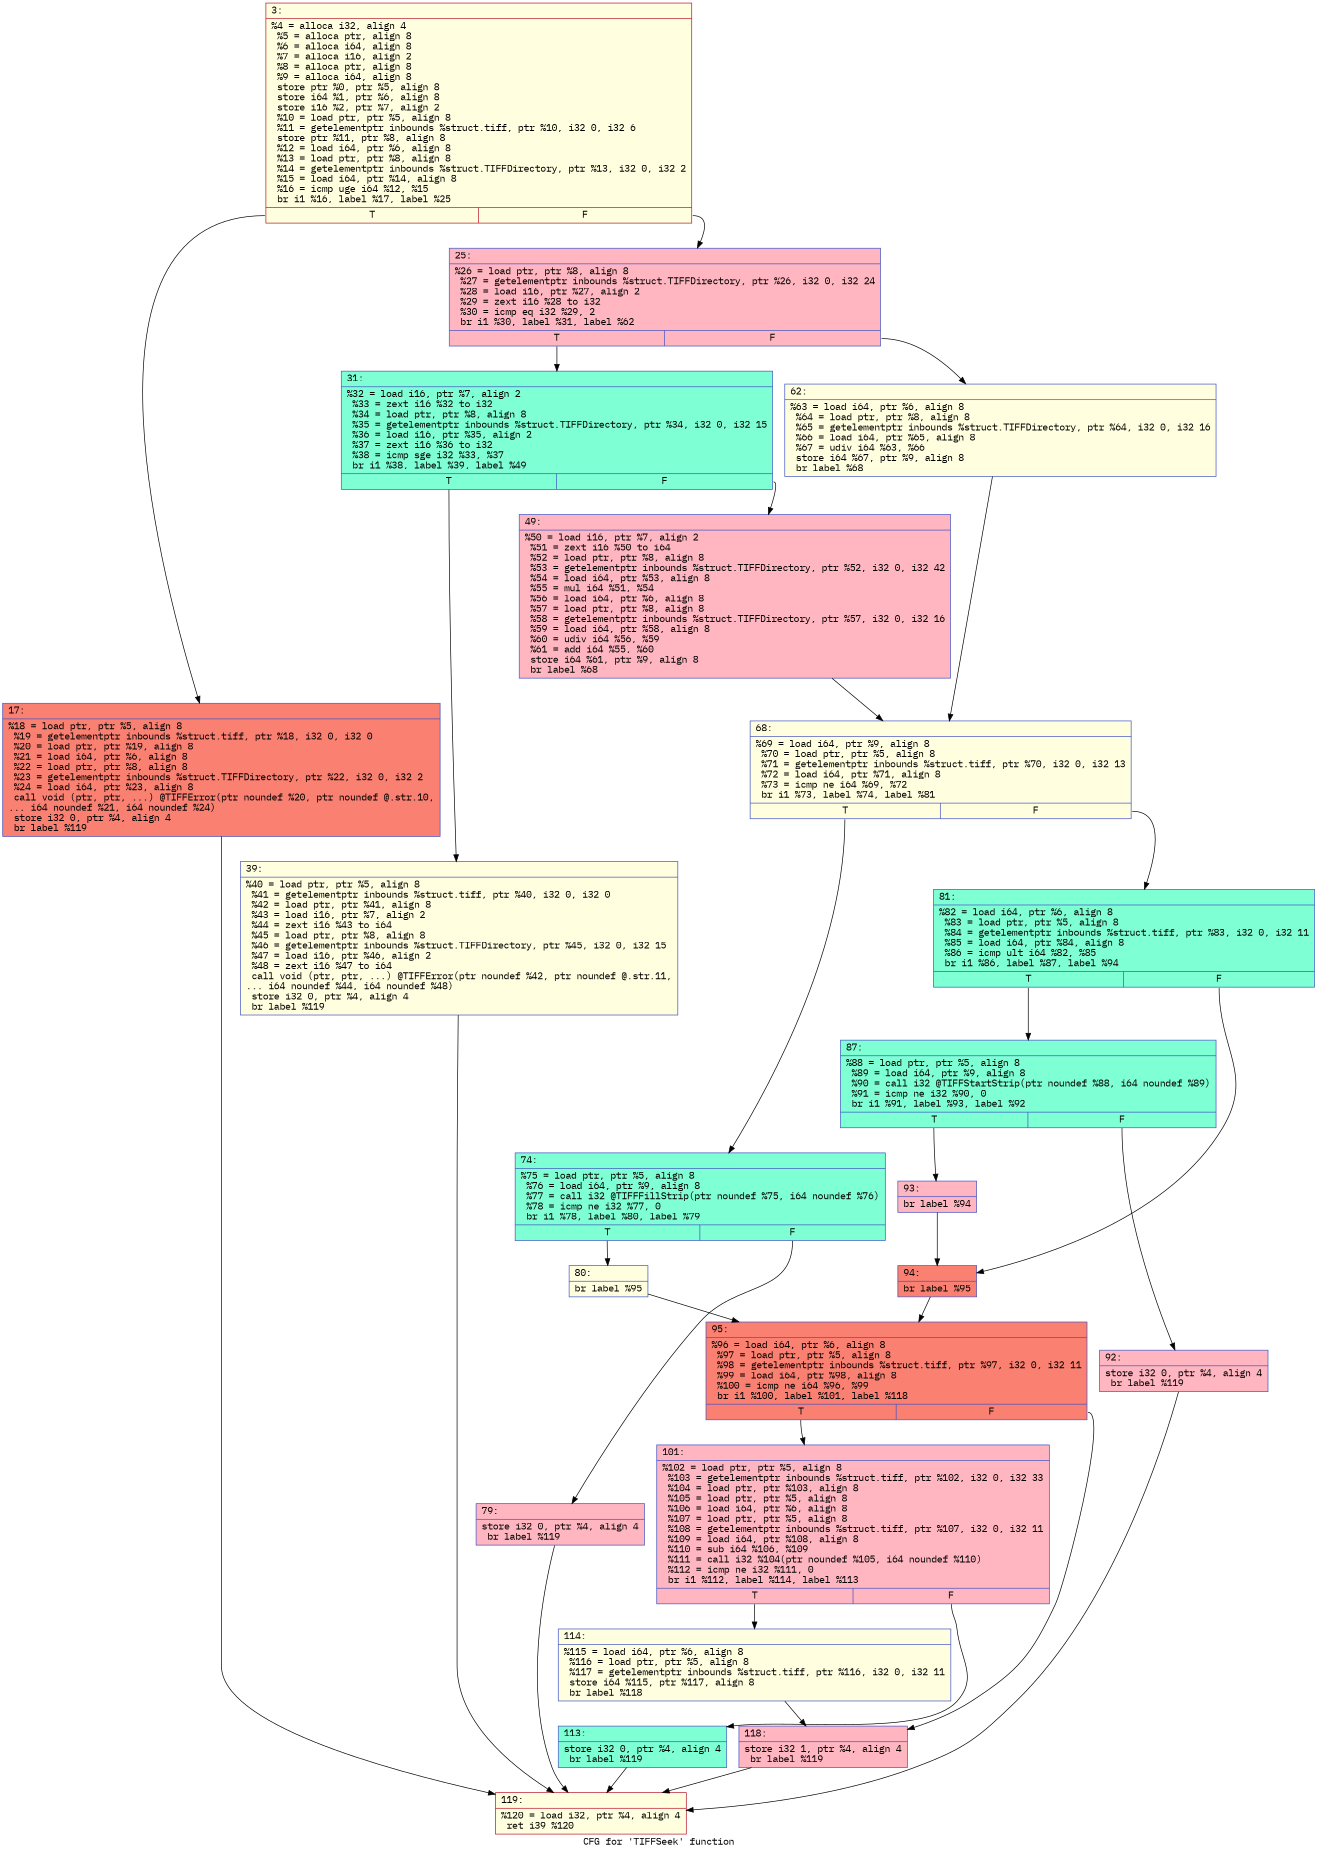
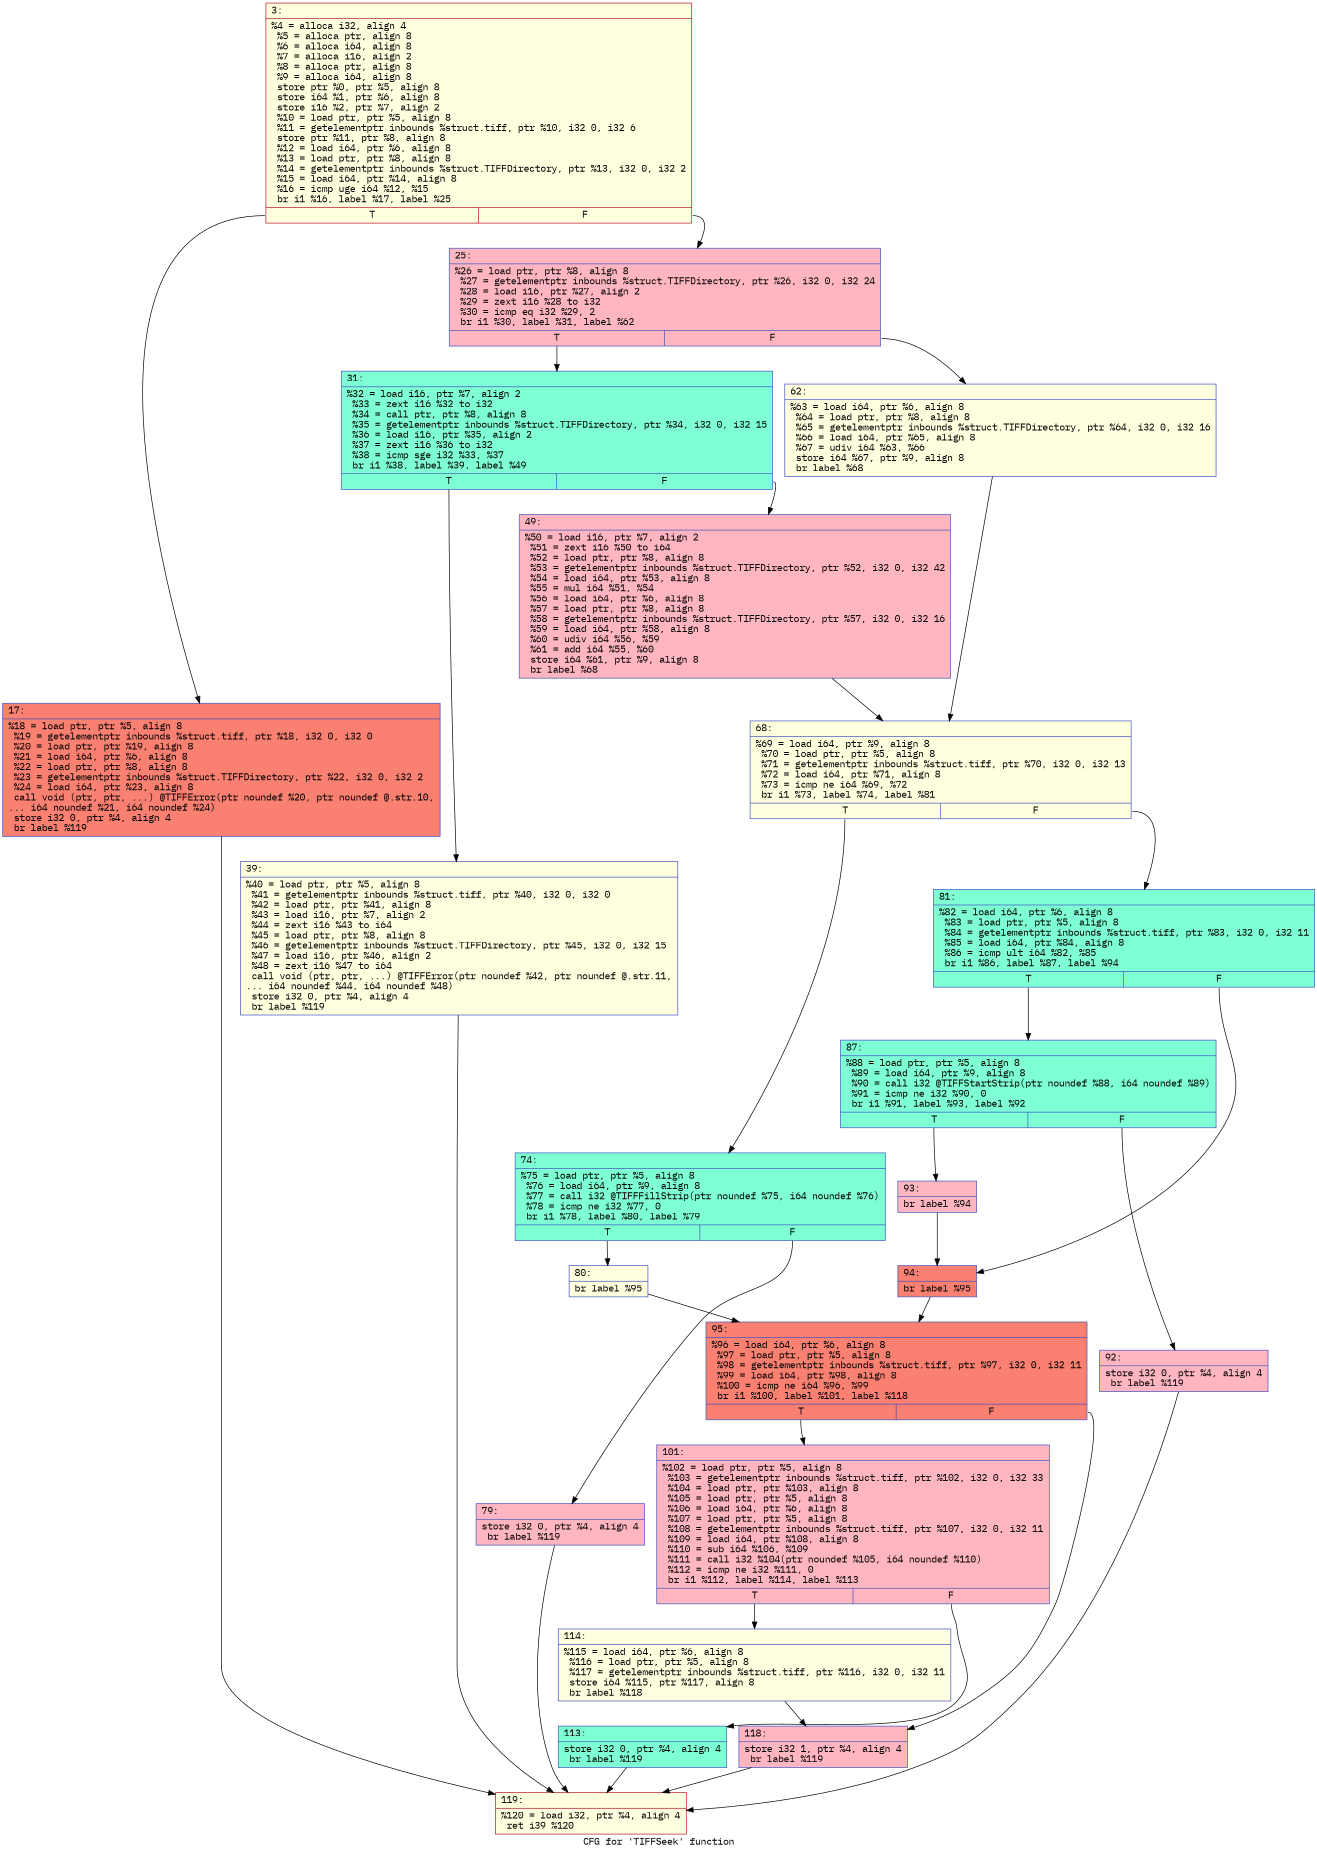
  digraph {
    fontname="IBM Plex Mono"
    label="CFG for 'TIFFSeek' function"
    node [color="#3d50c3ff" fillcolor=lightyellow fontname="IBM Plex Mono" shape=record style=filled]
    edge [fontname="IBM Plex Mono"]
    n1 [color="#b70d28ff" label="{3:\l|  %4 = alloca i32, align 4\l  %5 = alloca ptr, align 8\l  %6 = alloca i64, align 8\l  %7 = alloca i16, align 2\l  %8 = alloca ptr, align 8\l  %9 = alloca i64, align 8\l  store ptr %0, ptr %5, align 8\l  store i64 %1, ptr %6, align 8\l  store i16 %2, ptr %7, align 2\l  %10 = load ptr, ptr %5, align 8\l  %11 = getelementptr inbounds %struct.tiff, ptr %10, i32 0, i32 6\l  store ptr %11, ptr %8, align 8\l  %12 = load i64, ptr %6, align 8\l  %13 = load ptr, ptr %8, align 8\l  %14 = getelementptr inbounds %struct.TIFFDirectory, ptr %13, i32 0, i32 2\l  %15 = load i64, ptr %14, align 8\l  %16 = icmp uge i64 %12, %15\l  br i1 %16, label %17, label %25\l|{<s0>T|<s1>F}}"]
    n2 [fillcolor=salmon label="{17:\l|  %18 = load ptr, ptr %5, align 8\l  %19 = getelementptr inbounds %struct.tiff, ptr %18, i32 0, i32 0\l  %20 = load ptr, ptr %19, align 8\l  %21 = load i64, ptr %6, align 8\l  %22 = load ptr, ptr %8, align 8\l  %23 = getelementptr inbounds %struct.TIFFDirectory, ptr %22, i32 0, i32 2\l  %24 = load i64, ptr %23, align 8\l  call void (ptr, ptr, ...) @TIFFError(ptr noundef %20, ptr noundef @.str.10,\l... i64 noundef %21, i64 noundef %24)\l  store i32 0, ptr %4, align 4\l  br label %119\l}"]
    n3 [fillcolor=lightpink label="{25:\l|  %26 = load ptr, ptr %8, align 8\l  %27 = getelementptr inbounds %struct.TIFFDirectory, ptr %26, i32 0, i32 24\l  %28 = load i16, ptr %27, align 2\l  %29 = zext i16 %28 to i32\l  %30 = icmp eq i32 %29, 2\l  br i1 %30, label %31, label %62\l|{<s0>T|<s1>F}}"]
    n4 [color="#b70d28ff" label="{119:\l|  %120 = load i32, ptr %4, align 4\l  ret i39 %120\l}"]
-   n5 [fillcolor=aquamarine label="{31:\l|  %32 = load i16, ptr %7, align 2\l  %33 = zext i16 %32 to i32\l  %34 = load ptr, ptr %8, align 8\l  %35 = getelementptr inbounds %struct.TIFFDirectory, ptr %34, i32 0, i32 15\l  %36 = load i16, ptr %35, align 2\l  %37 = zext i16 %36 to i32\l  %38 = icmp sge i32 %33, %37\l  br i1 %38, label %39, label %49\l|{<s0>T|<s1>F}}"]
+   n5 [fillcolor=aquamarine label="{31:\l|  %32 = load i16, ptr %7, align 2\l  %33 = zext i16 %32 to i32\l  %34 = call ptr, ptr %8, align 8\l  %35 = getelementptr inbounds %struct.TIFFDirectory, ptr %34, i32 0, i32 15\l  %36 = load i16, ptr %35, align 2\l  %37 = zext i16 %36 to i32\l  %38 = icmp sge i32 %33, %37\l  br i1 %38, label %39, label %49\l|{<s0>T|<s1>F}}"]
    n6 [label="{62:\l|  %63 = load i64, ptr %6, align 8\l  %64 = load ptr, ptr %8, align 8\l  %65 = getelementptr inbounds %struct.TIFFDirectory, ptr %64, i32 0, i32 16\l  %66 = load i64, ptr %65, align 8\l  %67 = udiv i64 %63, %66\l  store i64 %67, ptr %9, align 8\l  br label %68\l}"]
    n7 [label="{39:\l|  %40 = load ptr, ptr %5, align 8\l  %41 = getelementptr inbounds %struct.tiff, ptr %40, i32 0, i32 0\l  %42 = load ptr, ptr %41, align 8\l  %43 = load i16, ptr %7, align 2\l  %44 = zext i16 %43 to i64\l  %45 = load ptr, ptr %8, align 8\l  %46 = getelementptr inbounds %struct.TIFFDirectory, ptr %45, i32 0, i32 15\l  %47 = load i16, ptr %46, align 2\l  %48 = zext i16 %47 to i64\l  call void (ptr, ptr, ...) @TIFFError(ptr noundef %42, ptr noundef @.str.11,\l... i64 noundef %44, i64 noundef %48)\l  store i32 0, ptr %4, align 4\l  br label %119\l}"]
    n8 [fillcolor=lightpink label="{49:\l|  %50 = load i16, ptr %7, align 2\l  %51 = zext i16 %50 to i64\l  %52 = load ptr, ptr %8, align 8\l  %53 = getelementptr inbounds %struct.TIFFDirectory, ptr %52, i32 0, i32 42\l  %54 = load i64, ptr %53, align 8\l  %55 = mul i64 %51, %54\l  %56 = load i64, ptr %6, align 8\l  %57 = load ptr, ptr %8, align 8\l  %58 = getelementptr inbounds %struct.TIFFDirectory, ptr %57, i32 0, i32 16\l  %59 = load i64, ptr %58, align 8\l  %60 = udiv i64 %56, %59\l  %61 = add i64 %55, %60\l  store i64 %61, ptr %9, align 8\l  br label %68\l}"]
    n9 [label="{68:\l|  %69 = load i64, ptr %9, align 8\l  %70 = load ptr, ptr %5, align 8\l  %71 = getelementptr inbounds %struct.tiff, ptr %70, i32 0, i32 13\l  %72 = load i64, ptr %71, align 8\l  %73 = icmp ne i64 %69, %72\l  br i1 %73, label %74, label %81\l|{<s0>T|<s1>F}}"]
    n10 [fillcolor=aquamarine label="{74:\l|  %75 = load ptr, ptr %5, align 8\l  %76 = load i64, ptr %9, align 8\l  %77 = call i32 @TIFFFillStrip(ptr noundef %75, i64 noundef %76)\l  %78 = icmp ne i32 %77, 0\l  br i1 %78, label %80, label %79\l|{<s0>T|<s1>F}}"]
    n11 [fillcolor=aquamarine label="{81:\l|  %82 = load i64, ptr %6, align 8\l  %83 = load ptr, ptr %5, align 8\l  %84 = getelementptr inbounds %struct.tiff, ptr %83, i32 0, i32 11\l  %85 = load i64, ptr %84, align 8\l  %86 = icmp ult i64 %82, %85\l  br i1 %86, label %87, label %94\l|{<s0>T|<s1>F}}"]
    n12 [label="{80:\l|  br label %95\l}"]
    n13 [fillcolor=lightpink label="{79:\l|  store i32 0, ptr %4, align 4\l  br label %119\l}"]
    n14 [fillcolor=aquamarine label="{87:\l|  %88 = load ptr, ptr %5, align 8\l  %89 = load i64, ptr %9, align 8\l  %90 = call i32 @TIFFStartStrip(ptr noundef %88, i64 noundef %89)\l  %91 = icmp ne i32 %90, 0\l  br i1 %91, label %93, label %92\l|{<s0>T|<s1>F}}"]
    n15 [fillcolor=salmon label="{94:\l|  br label %95\l}"]
    n16 [fillcolor=salmon label="{95:\l|  %96 = load i64, ptr %6, align 8\l  %97 = load ptr, ptr %5, align 8\l  %98 = getelementptr inbounds %struct.tiff, ptr %97, i32 0, i32 11\l  %99 = load i64, ptr %98, align 8\l  %100 = icmp ne i64 %96, %99\l  br i1 %100, label %101, label %118\l|{<s0>T|<s1>F}}"]
    n17 [fillcolor=lightpink label="{93:\l|  br label %94\l}"]
    n18 [fillcolor=lightpink label="{92:\l|  store i32 0, ptr %4, align 4\l  br label %119\l}"]
    n19 [fillcolor=lightpink label="{101:\l|  %102 = load ptr, ptr %5, align 8\l  %103 = getelementptr inbounds %struct.tiff, ptr %102, i32 0, i32 33\l  %104 = load ptr, ptr %103, align 8\l  %105 = load ptr, ptr %5, align 8\l  %106 = load i64, ptr %6, align 8\l  %107 = load ptr, ptr %5, align 8\l  %108 = getelementptr inbounds %struct.tiff, ptr %107, i32 0, i32 11\l  %109 = load i64, ptr %108, align 8\l  %110 = sub i64 %106, %109\l  %111 = call i32 %104(ptr noundef %105, i64 noundef %110)\l  %112 = icmp ne i32 %111, 0\l  br i1 %112, label %114, label %113\l|{<s0>T|<s1>F}}"]
    n20 [fillcolor=lightpink label="{118:\l|  store i32 1, ptr %4, align 4\l  br label %119\l}"]
    n21 [label="{114:\l|  %115 = load i64, ptr %6, align 8\l  %116 = load ptr, ptr %5, align 8\l  %117 = getelementptr inbounds %struct.tiff, ptr %116, i32 0, i32 11\l  store i64 %115, ptr %117, align 8\l  br label %118\l}"]
    n22 [fillcolor=aquamarine label="{113:\l|  store i32 0, ptr %4, align 4\l  br label %119\l}"]
    n1 -> n2 [tailport=s0]
    n1 -> n3 [tailport=s1]
    n2 -> n4
    n3 -> n5 [tailport=s0]
    n3 -> n6 [tailport=s1]
    n5 -> n7 [tailport=s0]
    n5 -> n8 [tailport=s1]
    n6 -> n9
    n7 -> n4
    n8 -> n9
    n9 -> n10 [tailport=s0]
    n9 -> n11 [tailport=s1]
    n10 -> n12 [tailport=s0]
    n10 -> n13 [tailport=s1]
    n11 -> n14 [tailport=s0]
    n11 -> n15 [tailport=s1]
    n12 -> n16
    n13 -> n4
    n14 -> n17 [tailport=s0]
    n14 -> n18 [tailport=s1]
    n15 -> n16
    n16 -> n19 [tailport=s0]
    n16 -> n20 [tailport=s1]
    n17 -> n15
    n18 -> n4
    n19 -> n21 [tailport=s0]
    n19 -> n22 [tailport=s1]
    n20 -> n4
    n21 -> n20
    n22 -> n4
  }
